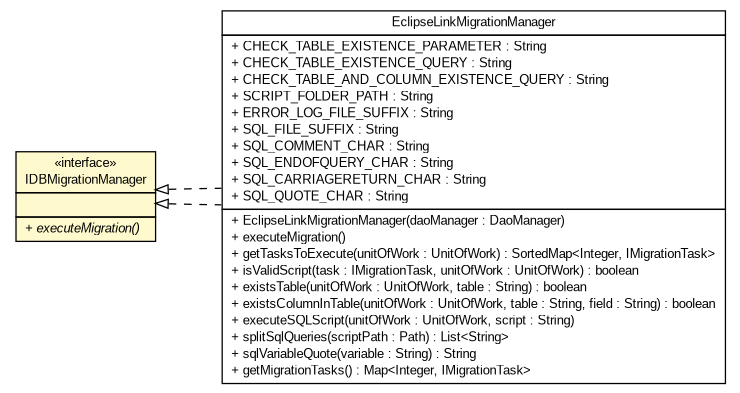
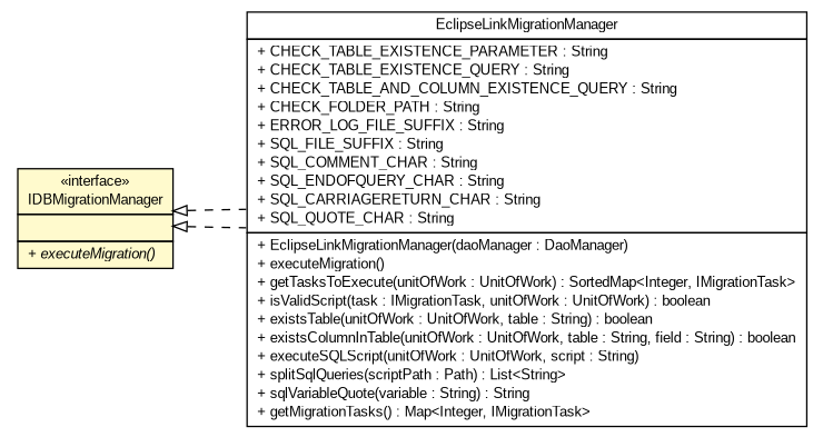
  digraph {
    nodesep=0.25
    ranksep=0.5
    rankdir=LR
    node [fontcolor=black fontname=arial fontsize=10.0 shape=plaintext]
    edge [arrowtail=empty dir=back fontname=arial fontsize=10 headport=p labelfontname=arial labelfontsize=10 style=dashed tailport=p]
    n1 [label=<<table title="gov.sandia.cf.dao.IDBMigrationManager" border="0" cellborder="1" cellspacing="0" cellpadding="2" port="p" bgcolor="lemonChiffon" href="./IDBMigrationManager.html"> 		<tr><td><table border="0" cellspacing="0" cellpadding="1"> <tr><td align="center" balign="center"> &#171;interface&#187; </td></tr> <tr><td align="center" balign="center"> IDBMigrationManager </td></tr> 		</table></td></tr> 		<tr><td><table border="0" cellspacing="0" cellpadding="1"> <tr><td align="left" balign="left">  </td></tr> 		</table></td></tr> 		<tr><td><table border="0" cellspacing="0" cellpadding="1"> <tr><td align="left" balign="left"><font face="arial italic" point-size="10.0"> + executeMigration() </font></td></tr> 		</table></td></tr> 		</table>>]
-   n2 [label=<<table title="gov.sandia.cf.dao.migration.EclipseLinkMigrationManager" border="0" cellborder="1" cellspacing="0" cellpadding="2" port="p" href="./migration/EclipseLinkMigrationManager.html"> 		<tr><td><table border="0" cellspacing="0" cellpadding="1"> <tr><td align="center" balign="center"> EclipseLinkMigrationManager </td></tr> 		</table></td></tr> 		<tr><td><table border="0" cellspacing="0" cellpadding="1"> <tr><td align="left" balign="left"> + CHECK_TABLE_EXISTENCE_PARAMETER : String </td></tr> <tr><td align="left" balign="left"> + CHECK_TABLE_EXISTENCE_QUERY : String </td></tr> <tr><td align="left" balign="left"> + CHECK_TABLE_AND_COLUMN_EXISTENCE_QUERY : String </td></tr> <tr><td align="left" balign="left"> + SCRIPT_FOLDER_PATH : String </td></tr> <tr><td align="left" balign="left"> + ERROR_LOG_FILE_SUFFIX : String </td></tr> <tr><td align="left" balign="left"> + SQL_FILE_SUFFIX : String </td></tr> <tr><td align="left" balign="left"> + SQL_COMMENT_CHAR : String </td></tr> <tr><td align="left" balign="left"> + SQL_ENDOFQUERY_CHAR : String </td></tr> <tr><td align="left" balign="left"> + SQL_CARRIAGERETURN_CHAR : String </td></tr> <tr><td align="left" balign="left"> + SQL_QUOTE_CHAR : String </td></tr> 		</table></td></tr> 		<tr><td><table border="0" cellspacing="0" cellpadding="1"> <tr><td align="left" balign="left"> + EclipseLinkMigrationManager(daoManager : DaoManager) </td></tr> <tr><td align="left" balign="left"> + executeMigration() </td></tr> <tr><td align="left" balign="left"> + getTasksToExecute(unitOfWork : UnitOfWork) : SortedMap&lt;Integer, IMigrationTask&gt; </td></tr> <tr><td align="left" balign="left"> + isValidScript(task : IMigrationTask, unitOfWork : UnitOfWork) : boolean </td></tr> <tr><td align="left" balign="left"> + existsTable(unitOfWork : UnitOfWork, table : String) : boolean </td></tr> <tr><td align="left" balign="left"> + existsColumnInTable(unitOfWork : UnitOfWork, table : String, field : String) : boolean </td></tr> <tr><td align="left" balign="left"> + executeSQLScript(unitOfWork : UnitOfWork, script : String) </td></tr> <tr><td align="left" balign="left"> + splitSqlQueries(scriptPath : Path) : List&lt;String&gt; </td></tr> <tr><td align="left" balign="left"> + sqlVariableQuote(variable : String) : String </td></tr> <tr><td align="left" balign="left"> + getMigrationTasks() : Map&lt;Integer, IMigrationTask&gt; </td></tr> 		</table></td></tr> 		</table>>]
+   n2 [label=<<table title="gov.sandia.cf.dao.migration.EclipseLinkMigrationManager" border="0" cellborder="1" cellspacing="0" cellpadding="2" port="p" href="./migration/EclipseLinkMigrationManager.html"> 		<tr><td><table border="0" cellspacing="0" cellpadding="1"> <tr><td align="center" balign="center"> EclipseLinkMigrationManager </td></tr> 		</table></td></tr> 		<tr><td><table border="0" cellspacing="0" cellpadding="1"> <tr><td align="left" balign="left"> + CHECK_TABLE_EXISTENCE_PARAMETER : String </td></tr> <tr><td align="left" balign="left"> + CHECK_TABLE_EXISTENCE_QUERY : String </td></tr> <tr><td align="left" balign="left"> + CHECK_TABLE_AND_COLUMN_EXISTENCE_QUERY : String </td></tr> <tr><td align="left" balign="left"> + CHECK_FOLDER_PATH : String </td></tr> <tr><td align="left" balign="left"> + ERROR_LOG_FILE_SUFFIX : String </td></tr> <tr><td align="left" balign="left"> + SQL_FILE_SUFFIX : String </td></tr> <tr><td align="left" balign="left"> + SQL_COMMENT_CHAR : String </td></tr> <tr><td align="left" balign="left"> + SQL_ENDOFQUERY_CHAR : String </td></tr> <tr><td align="left" balign="left"> + SQL_CARRIAGERETURN_CHAR : String </td></tr> <tr><td align="left" balign="left"> + SQL_QUOTE_CHAR : String </td></tr> 		</table></td></tr> 		<tr><td><table border="0" cellspacing="0" cellpadding="1"> <tr><td align="left" balign="left"> + EclipseLinkMigrationManager(daoManager : DaoManager) </td></tr> <tr><td align="left" balign="left"> + executeMigration() </td></tr> <tr><td align="left" balign="left"> + getTasksToExecute(unitOfWork : UnitOfWork) : SortedMap&lt;Integer, IMigrationTask&gt; </td></tr> <tr><td align="left" balign="left"> + isValidScript(task : IMigrationTask, unitOfWork : UnitOfWork) : boolean </td></tr> <tr><td align="left" balign="left"> + existsTable(unitOfWork : UnitOfWork, table : String) : boolean </td></tr> <tr><td align="left" balign="left"> + existsColumnInTable(unitOfWork : UnitOfWork, table : String, field : String) : boolean </td></tr> <tr><td align="left" balign="left"> + executeSQLScript(unitOfWork : UnitOfWork, script : String) </td></tr> <tr><td align="left" balign="left"> + splitSqlQueries(scriptPath : Path) : List&lt;String&gt; </td></tr> <tr><td align="left" balign="left"> + sqlVariableQuote(variable : String) : String </td></tr> <tr><td align="left" balign="left"> + getMigrationTasks() : Map&lt;Integer, IMigrationTask&gt; </td></tr> 		</table></td></tr> 		</table>>]
    n1 -> n2
    n1 -> n2
  }
